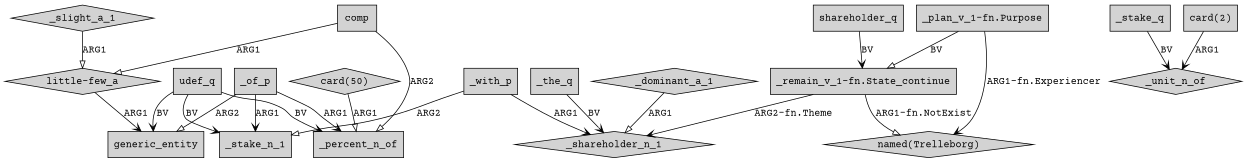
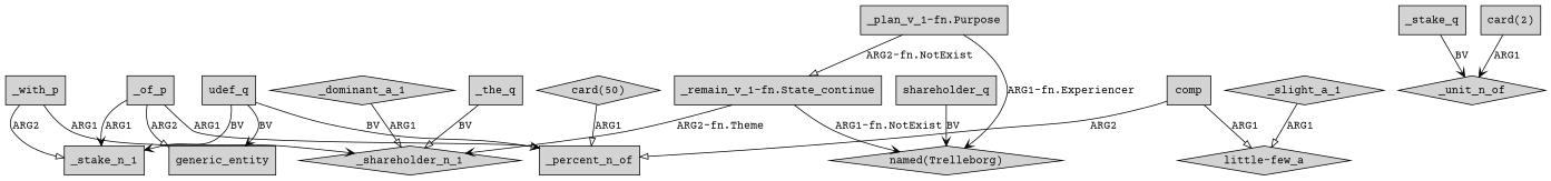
  digraph {
    fontname="Courier Prime"
    node [fontname="Courier Prime" shape=box style=filled]
    edge [arrowhead=vee fontname="Courier Prime"]
    _of_p
    generic_entity
    _stake_n_1
    _percent_n_of
    _unit_n_of [shape=diamond]
    udef_q
    _shareholder_n_1 [shape=diamond]
    "_remain_v_1-fn.State_continue"
    "named(Trelleborg)" [shape=diamond]
    _the_q
    comp
    "little-few_a" [shape=diamond]
    _dominant_a_1 [shape=diamond]
    "card(50)" [shape=diamond]
    _slight_a_1 [shape=diamond]
    n16 [label=shareholder_q]
    n17 [label=_stake_q]
    _with_p
    "_plan_v_1-fn.Purpose"
    "card(2)"
    _of_p -> generic_entity [arrowhead=onormal label=ARG2]
    _of_p -> _stake_n_1 [label=ARG1]
    _of_p -> _percent_n_of [label=ARG1]
    udef_q -> generic_entity [label=BV]
    udef_q -> _stake_n_1 [label=BV]
-   udef_q -> _percent_n_of [label=BV]
+   udef_q -> _percent_n_of [arrowhead=onormal label=BV]
    "_remain_v_1-fn.State_continue" -> _shareholder_n_1 [label="ARG2-fn.Theme"]
-   "_remain_v_1-fn.State_continue" -> "named(Trelleborg)" [arrowhead=onormal label="ARG1-fn.NotExist"]
-   _the_q -> _shareholder_n_1 [label=BV]
+   "_remain_v_1-fn.State_continue" -> "named(Trelleborg)" [label="ARG1-fn.NotExist"]
+   _the_q -> _shareholder_n_1 [arrowhead=onormal label=BV]
    comp -> _percent_n_of [arrowhead=onormal label=ARG2]
    comp -> "little-few_a" [arrowhead=onormal label=ARG1]
-   "little-few_a" -> generic_entity [label=ARG1]
    _dominant_a_1 -> _shareholder_n_1 [arrowhead=onormal label=ARG1]
    "card(50)" -> _percent_n_of [arrowhead=onormal label=ARG1]
    _slight_a_1 -> "little-few_a" [arrowhead=onormal label=ARG1]
-   n16 -> "_remain_v_1-fn.State_continue" [label=BV]
+   n16 -> "named(Trelleborg)" [label=BV]
    n17 -> _unit_n_of [label=BV]
    _with_p -> _stake_n_1 [arrowhead=onormal label=ARG2]
    _with_p -> _shareholder_n_1 [label=ARG1]
-   "_plan_v_1-fn.Purpose" -> "_remain_v_1-fn.State_continue" [arrowhead=onormal label=BV]
+   "_plan_v_1-fn.Purpose" -> "_remain_v_1-fn.State_continue" [arrowhead=onormal label="ARG2-fn.NotExist"]
    "_plan_v_1-fn.Purpose" -> "named(Trelleborg)" [label="ARG1-fn.Experiencer"]
    "card(2)" -> _unit_n_of [label=ARG1]
  }
